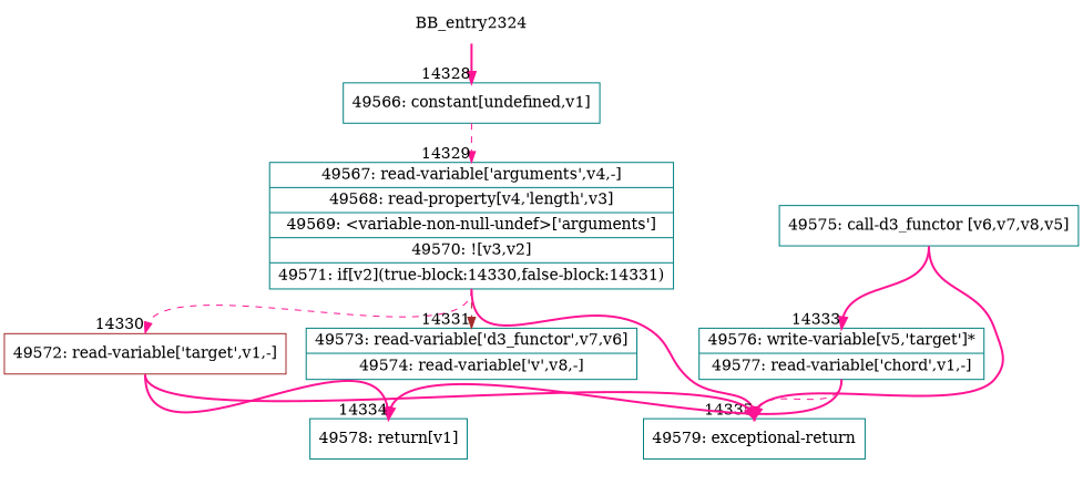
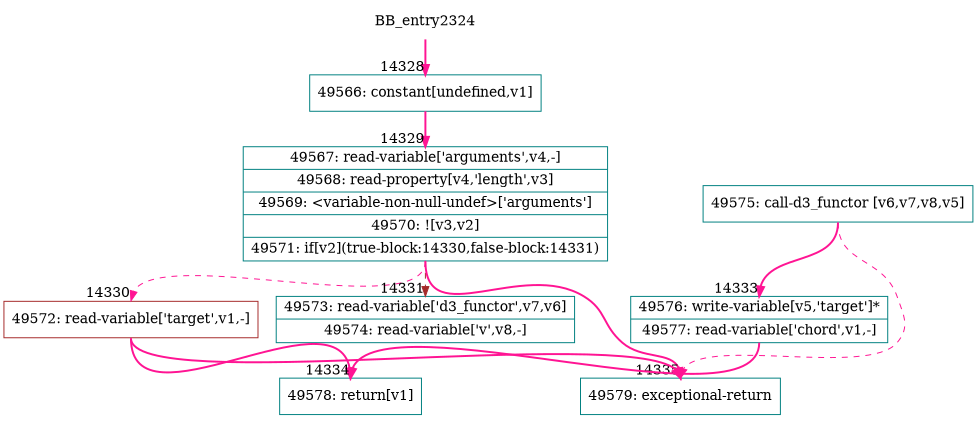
  digraph {
    rankdir=TD
    node [color=teal shape=record]
    edge [color=deeppink headport=n style=bold tailport=s]
    n1 [label=BB_entry2324 shape=none]
    n2 [label="{49566: constant[undefined,v1]}"]
    n3 [label="{49567: read-variable['arguments',v4,-]|49568: read-property[v4,'length',v3]|49569: \<variable-non-null-undef\>['arguments']|49570: ![v3,v2]|49571: if[v2](true-block:14330,false-block:14331)}"]
    n4 [color=brown label="{49572: read-variable['target',v1,-]}"]
    n5 [label="{49573: read-variable['d3_functor',v7,v6]|49574: read-variable['v',v8,-]}"]
    n6 [label="{49579: exceptional-return}"]
    n7 [label="{49578: return[v1]}"]
    n8 [label="{49575: call-d3_functor [v6,v7,v8,v5]}"]
    n9 [label="{49576: write-variable[v5,'target']*|49577: read-variable['chord',v1,-]}"]
    n1 -> n2 [headlabel="    14328"]
-   n2 -> n3 [headlabel="      14329" style=dashed]
+   n2 -> n3 [headlabel="      14329"]
    n3 -> n4 [headlabel="      14330" style=dashed]
    n3 -> n5 [color=brown headlabel="      14331" style=dashed]
    n3 -> n6 [headlabel="      14335"]
    n4 -> n6
    n4 -> n7 [headlabel="      14334"]
-   n8 -> n6
+   n8 -> n6 [style=dashed]
    n8 -> n9 [headlabel="      14333"]
-   n9 -> n6 [style=dashed]
    n9 -> n7
  }
